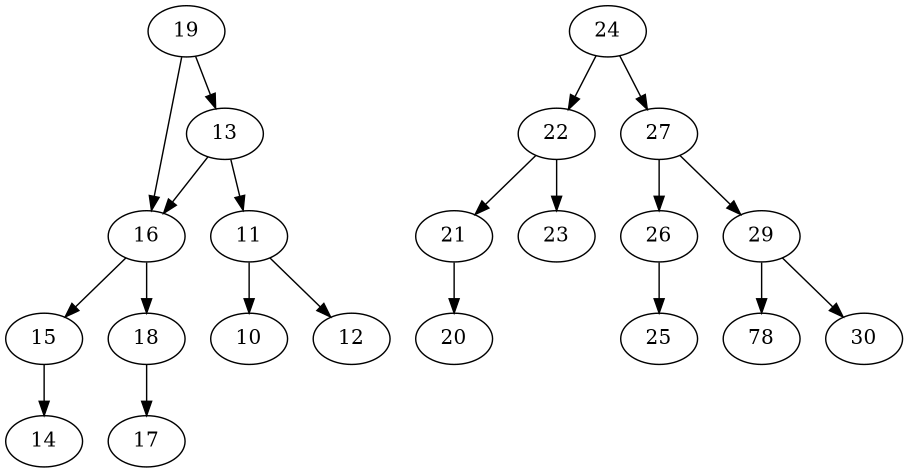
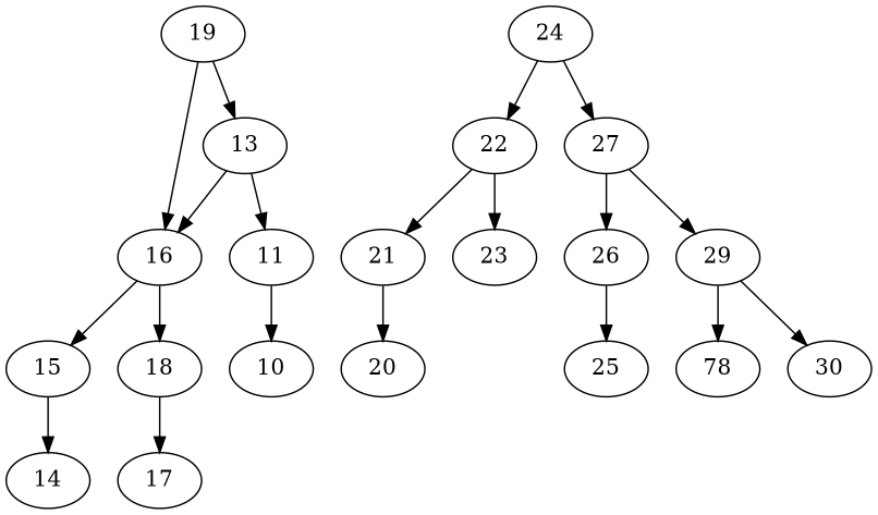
  digraph {
    19
    13
    16
    11
    24
    22
    27
    10
-   12
    15
    18
    14
    17
    21
    23
    26
    29
    20
    25
    n20 [label=78]
    30
    19 -> 13
    19 -> 16
    13 -> 16
    13 -> 11
    16 -> 15
    16 -> 18
    11 -> 10
-   11 -> 12
    24 -> 22
    24 -> 27
    22 -> 21
    22 -> 23
    27 -> 26
    27 -> 29
    15 -> 14
    18 -> 17
    21 -> 20
    26 -> 25
    29 -> n20
    29 -> 30
  }
